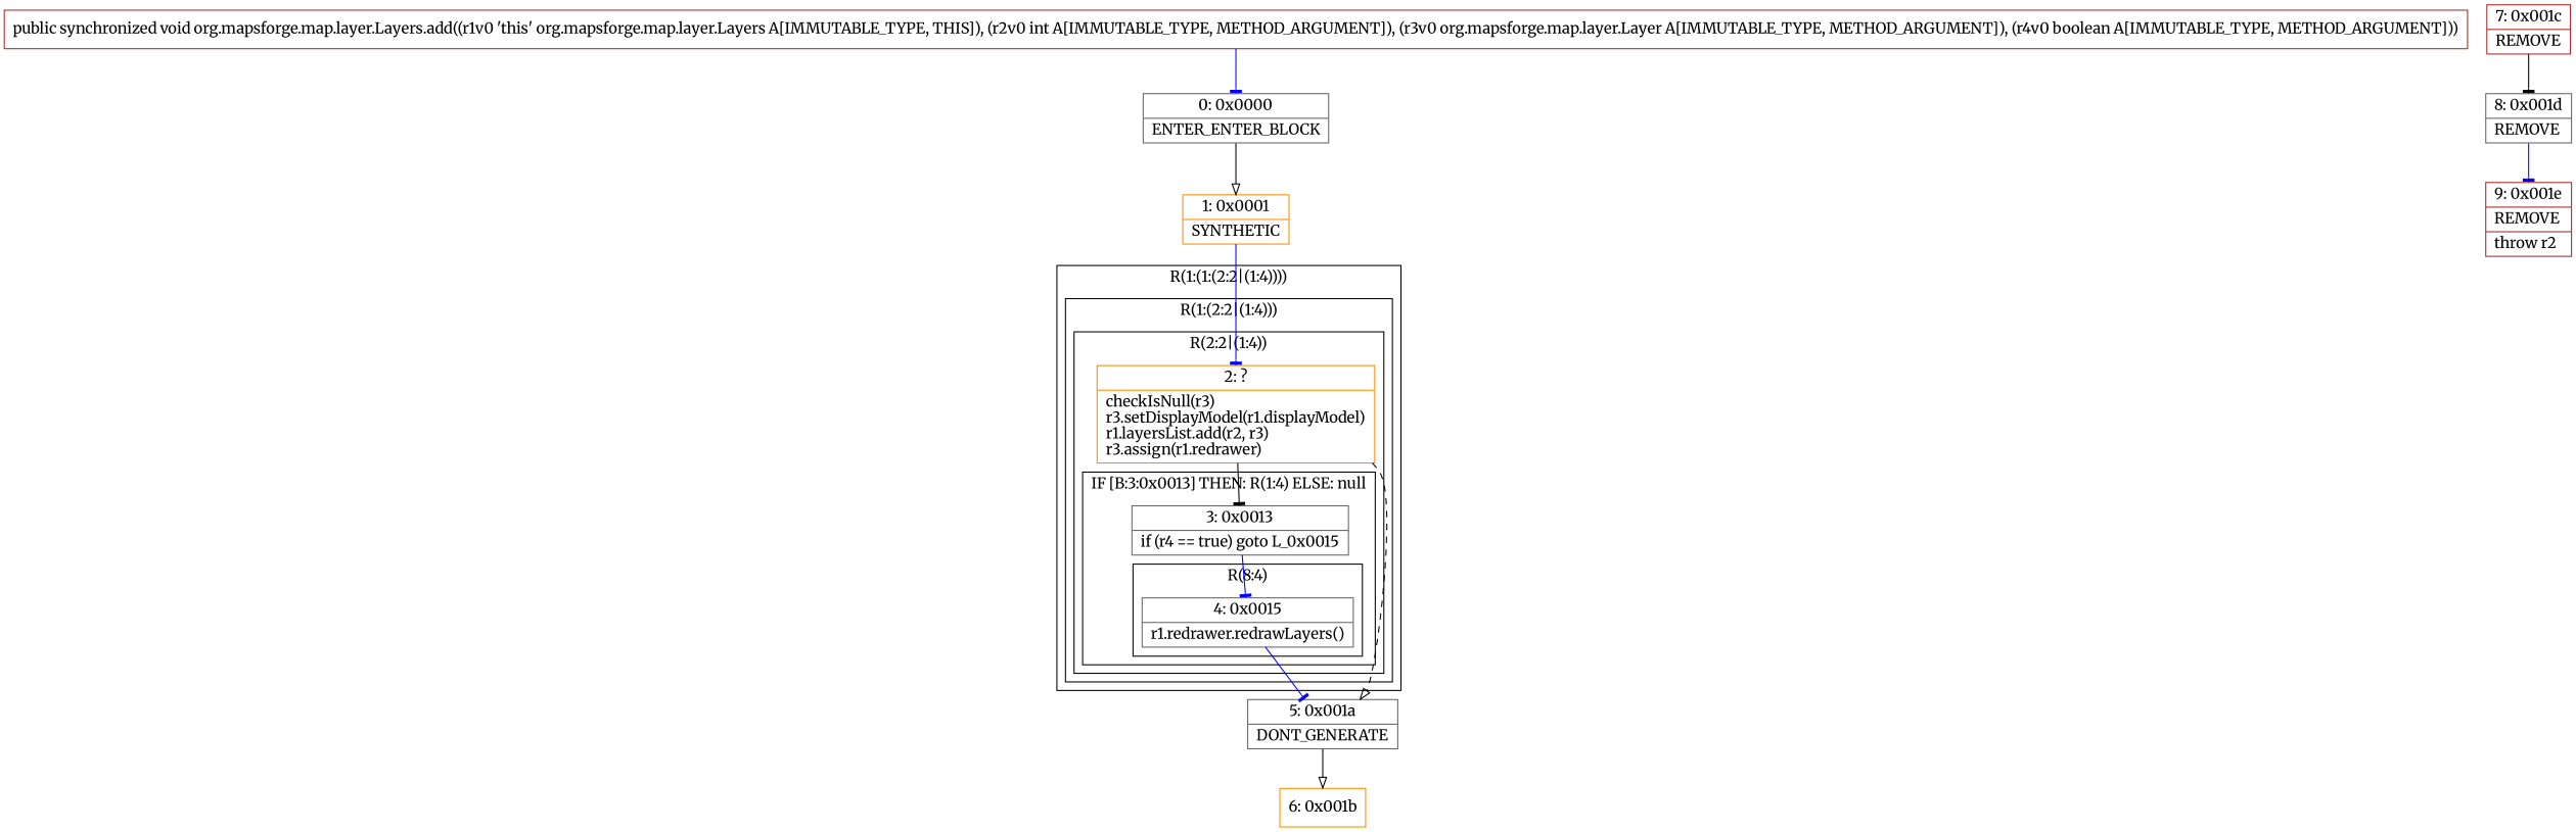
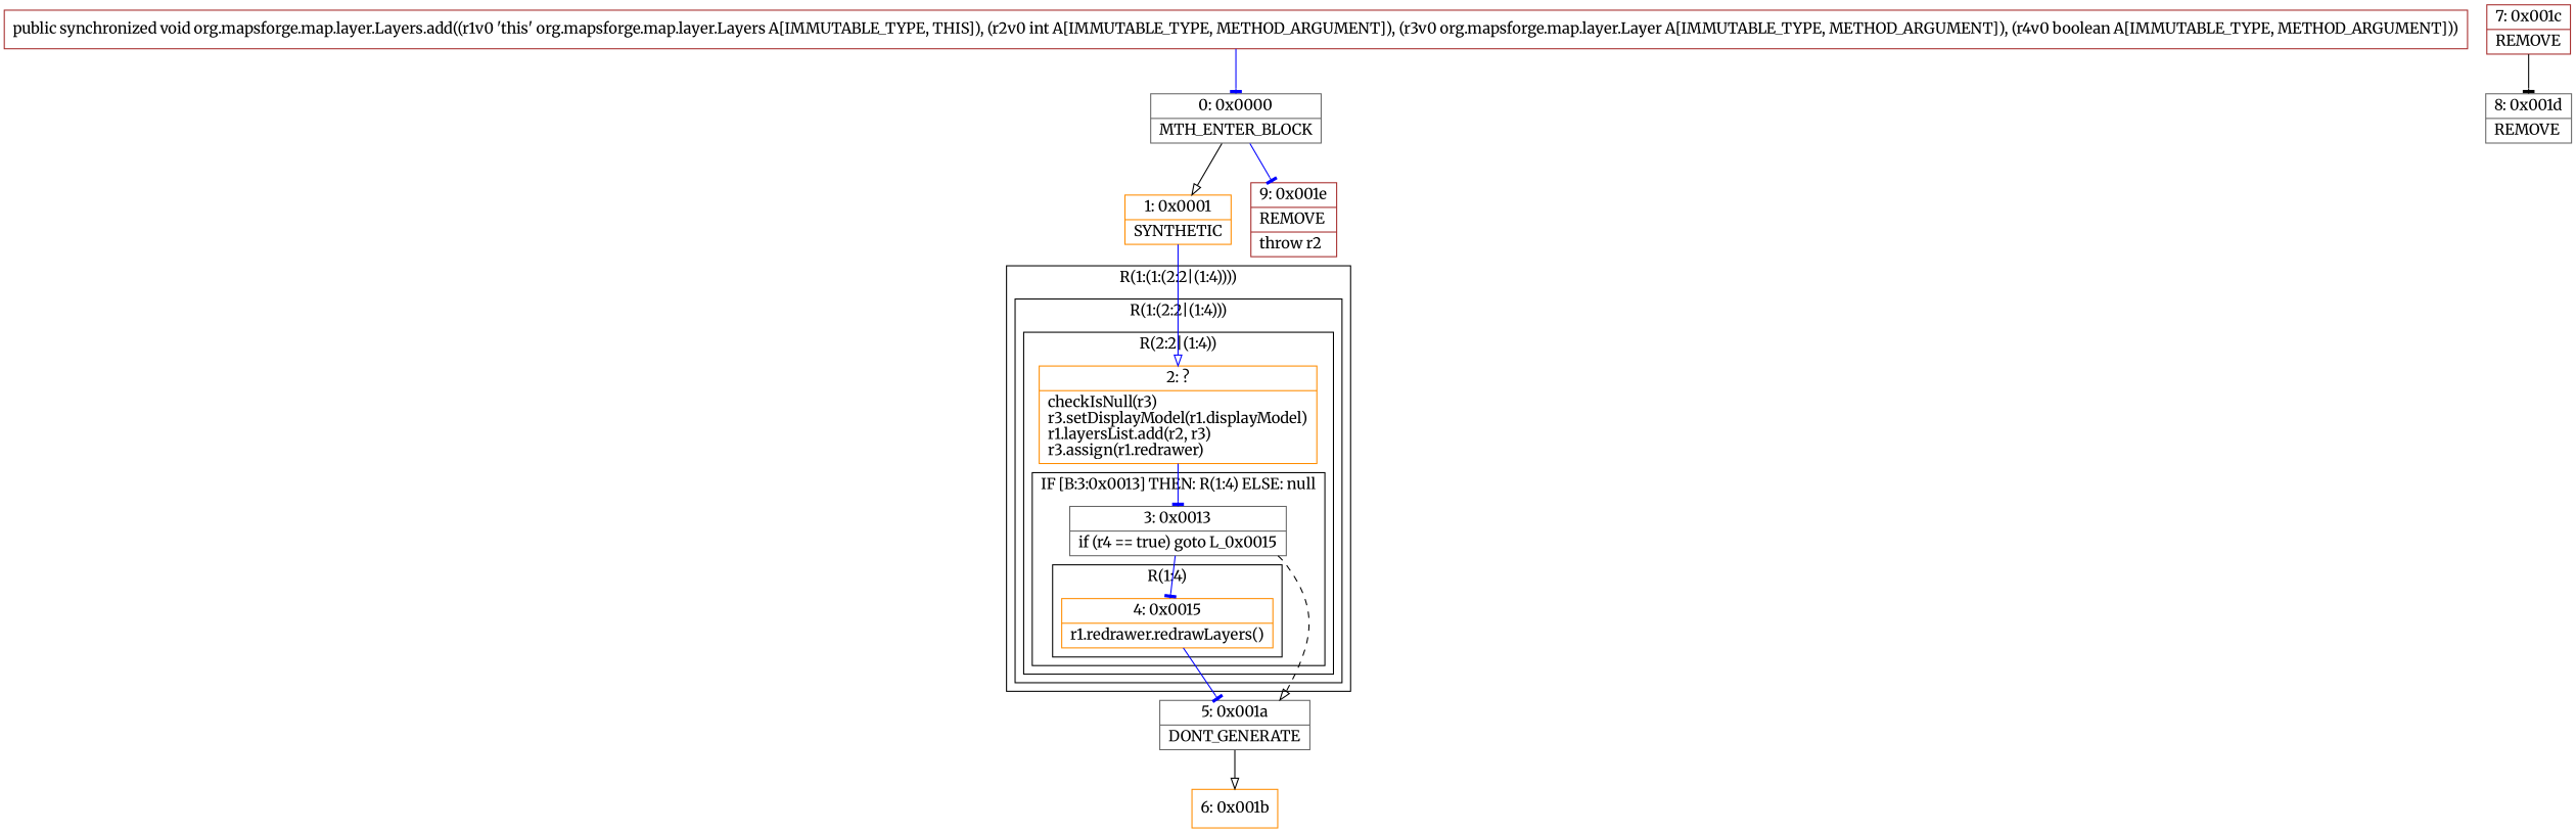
  digraph {
    fontname=Merriweather
    node [color=gray40 fontname=Merriweather shape=record]
    edge [arrowhead=tee color=blue fontname=Merriweather]
-   n1 [label="{4\:\ 0x0015|r1.redrawer.redrawLayers()\l}"]
+   n1 [color=darkorange label="{4\:\ 0x0015|r1.redrawer.redrawLayers()\l}"]
    n2 [label="{3\:\ 0x0013|if (r4 == true) goto L_0x0015\l}"]
    n3 [color=darkorange label="{2\:\ ?|checkIsNull(r3)\lr3.setDisplayModel(r1.displayModel)\lr1.layersList.add(r2, r3)\lr3.assign(r1.redrawer)\l}"]
    n4 [label="{5\:\ 0x001a|DONT_GENERATE\l}"]
    n5 [color=darkorange label="{6\:\ 0x001b}"]
-   n6 [label="{0\:\ 0x0000|ENTER_ENTER_BLOCK\l}"]
+   n6 [label="{0\:\ 0x0000|MTH_ENTER_BLOCK\l}"]
    n7 [color=darkorange label="{1\:\ 0x0001|SYNTHETIC\l}"]
    n8 [color=brown label="{7\:\ 0x001c|REMOVE\l}"]
    n9 [label="{8\:\ 0x001d|REMOVE\l}"]
    n10 [color=brown label="{9\:\ 0x001e|REMOVE\l|throw r2\l}"]
    n11 [color=brown label="{public synchronized void org.mapsforge.map.layer.Layers.add((r1v0 'this' org.mapsforge.map.layer.Layers A[IMMUTABLE_TYPE, THIS]), (r2v0 int A[IMMUTABLE_TYPE, METHOD_ARGUMENT]), (r3v0 org.mapsforge.map.layer.Layer A[IMMUTABLE_TYPE, METHOD_ARGUMENT]), (r4v0 boolean A[IMMUTABLE_TYPE, METHOD_ARGUMENT])) }"]
    subgraph cluster_1 {
      label="R(1:(1:(2:2|(1:4))))"
      subgraph cluster_2 {
        label="R(1:(2:2|(1:4)))"
        subgraph cluster_3 {
          label="R(2:2|(1:4))"
          n3
          subgraph cluster_4 {
            label="IF [B:3:0x0013] THEN: R(1:4) ELSE: null"
            n2
            subgraph cluster_5 {
-             label="R(8:4)"
+             label="R(1:4)"
              n1
            }
          }
        }
      }
    }
    n1 -> n4
    n2 -> n1
-   n3 -> n4 [arrowhead=onormal color=black style=dashed]
-   n3 -> n2 [color=black]
+   n2 -> n4 [arrowhead=onormal color=black style=dashed]
+   n3 -> n2
    n4 -> n5 [arrowhead=onormal color=black]
    n6 -> n7 [arrowhead=onormal color=black]
-   n7 -> n3
+   n7 -> n3 [arrowhead=onormal]
    n8 -> n9 [color=black]
-   n9 -> n10
+   n6 -> n10
    n11 -> n6
  }
